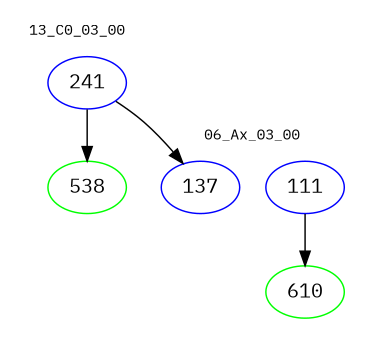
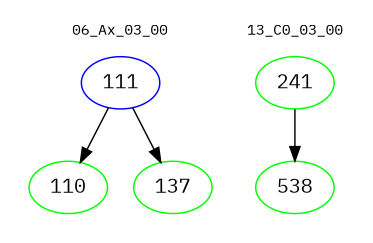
  digraph {
    fontname="IBM Plex Mono"
    node [color=blue fontname="IBM Plex Mono"]
    edge [color=black fontname="IBM Plex Mono"]
    n1 [label=111]
-   n2 [color=green label=610]
-   n3 [label=137]
-   n4 [label=241]
+   n2 [color=green label=110]
+   n3 [color=green label=137]
+   n4 [color=green label=241]
    n5 [color=green label=538]
    subgraph cluster_1 {
      color=white
      fontsize=10
      label="06_Ax_03_00"
      n1
      n2
      n3
    }
    subgraph cluster_2 {
      color=white
      fontsize=10
      label="13_C0_03_00"
      n4
      n5
    }
    n1 -> n2
-   n4 -> n3
+   n1 -> n3
    n4 -> n5
  }
